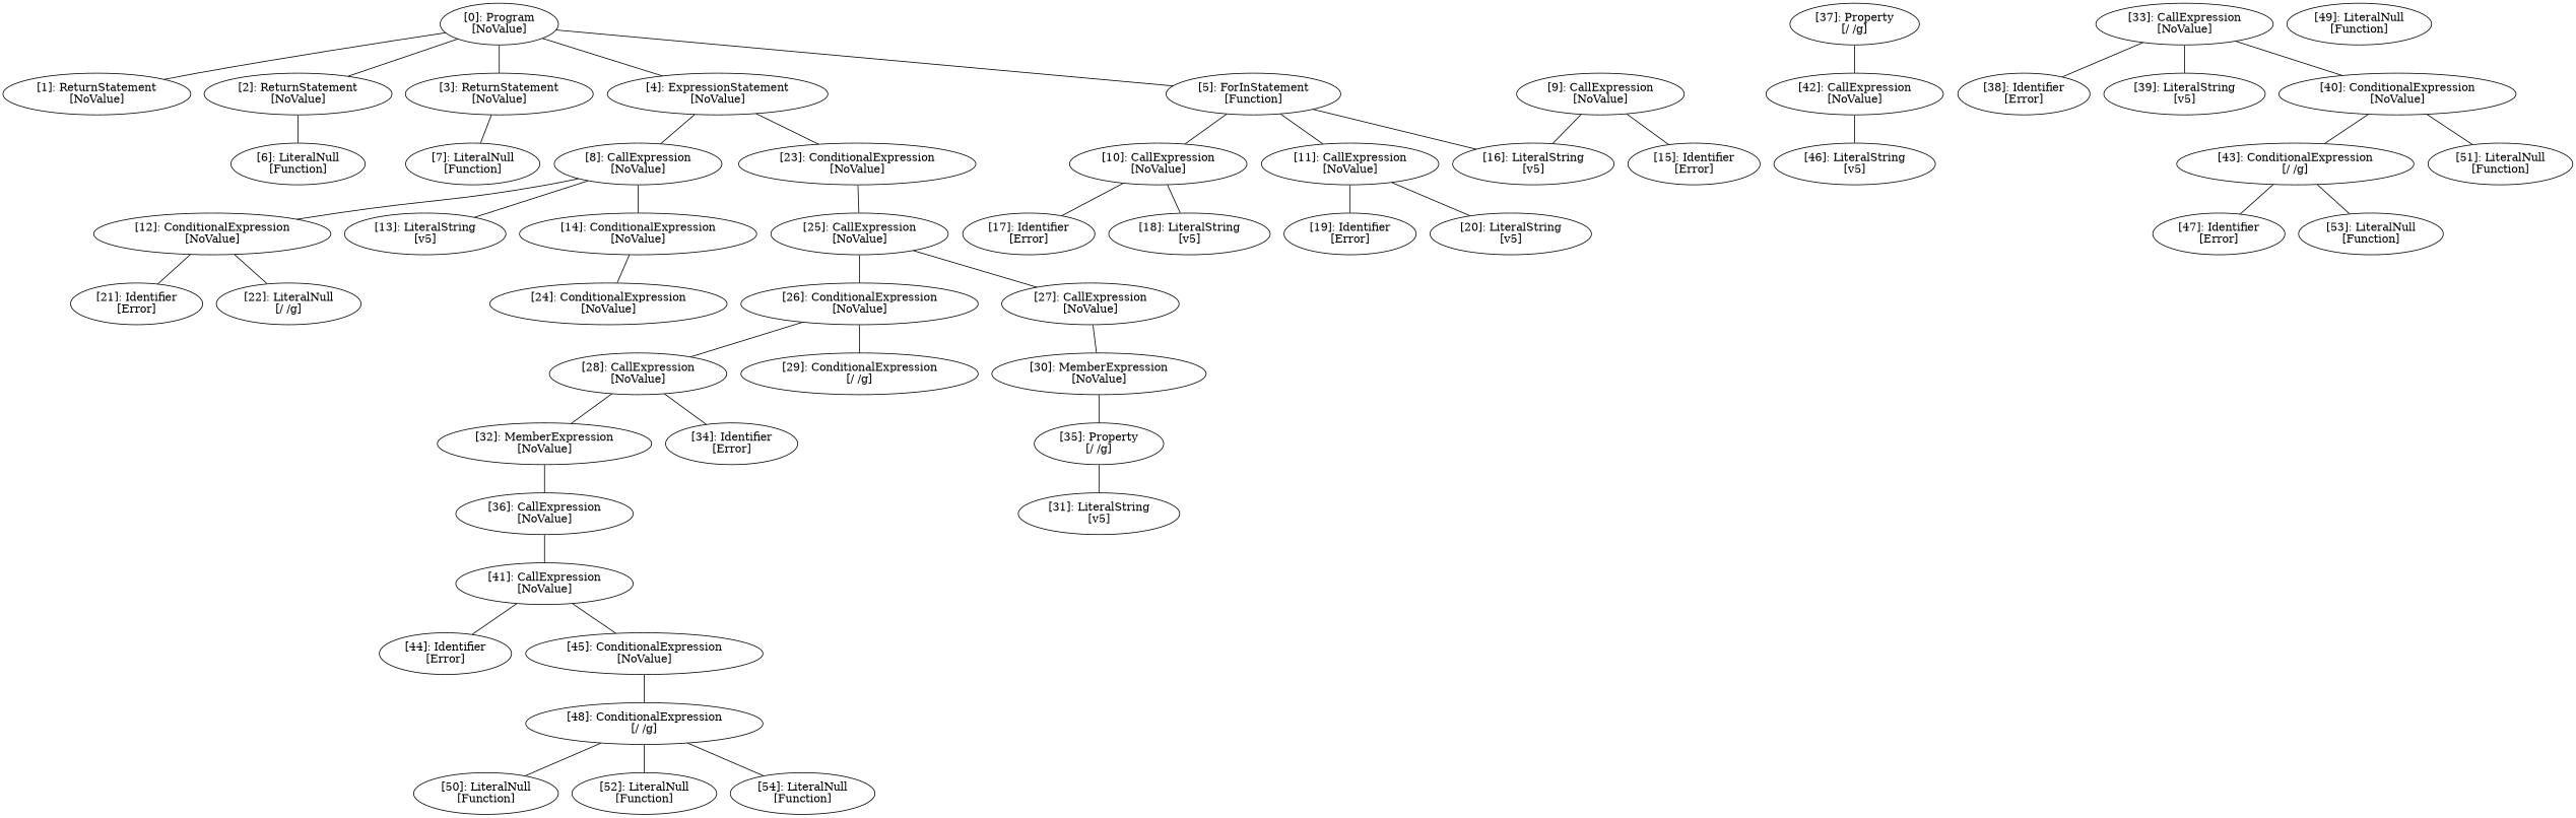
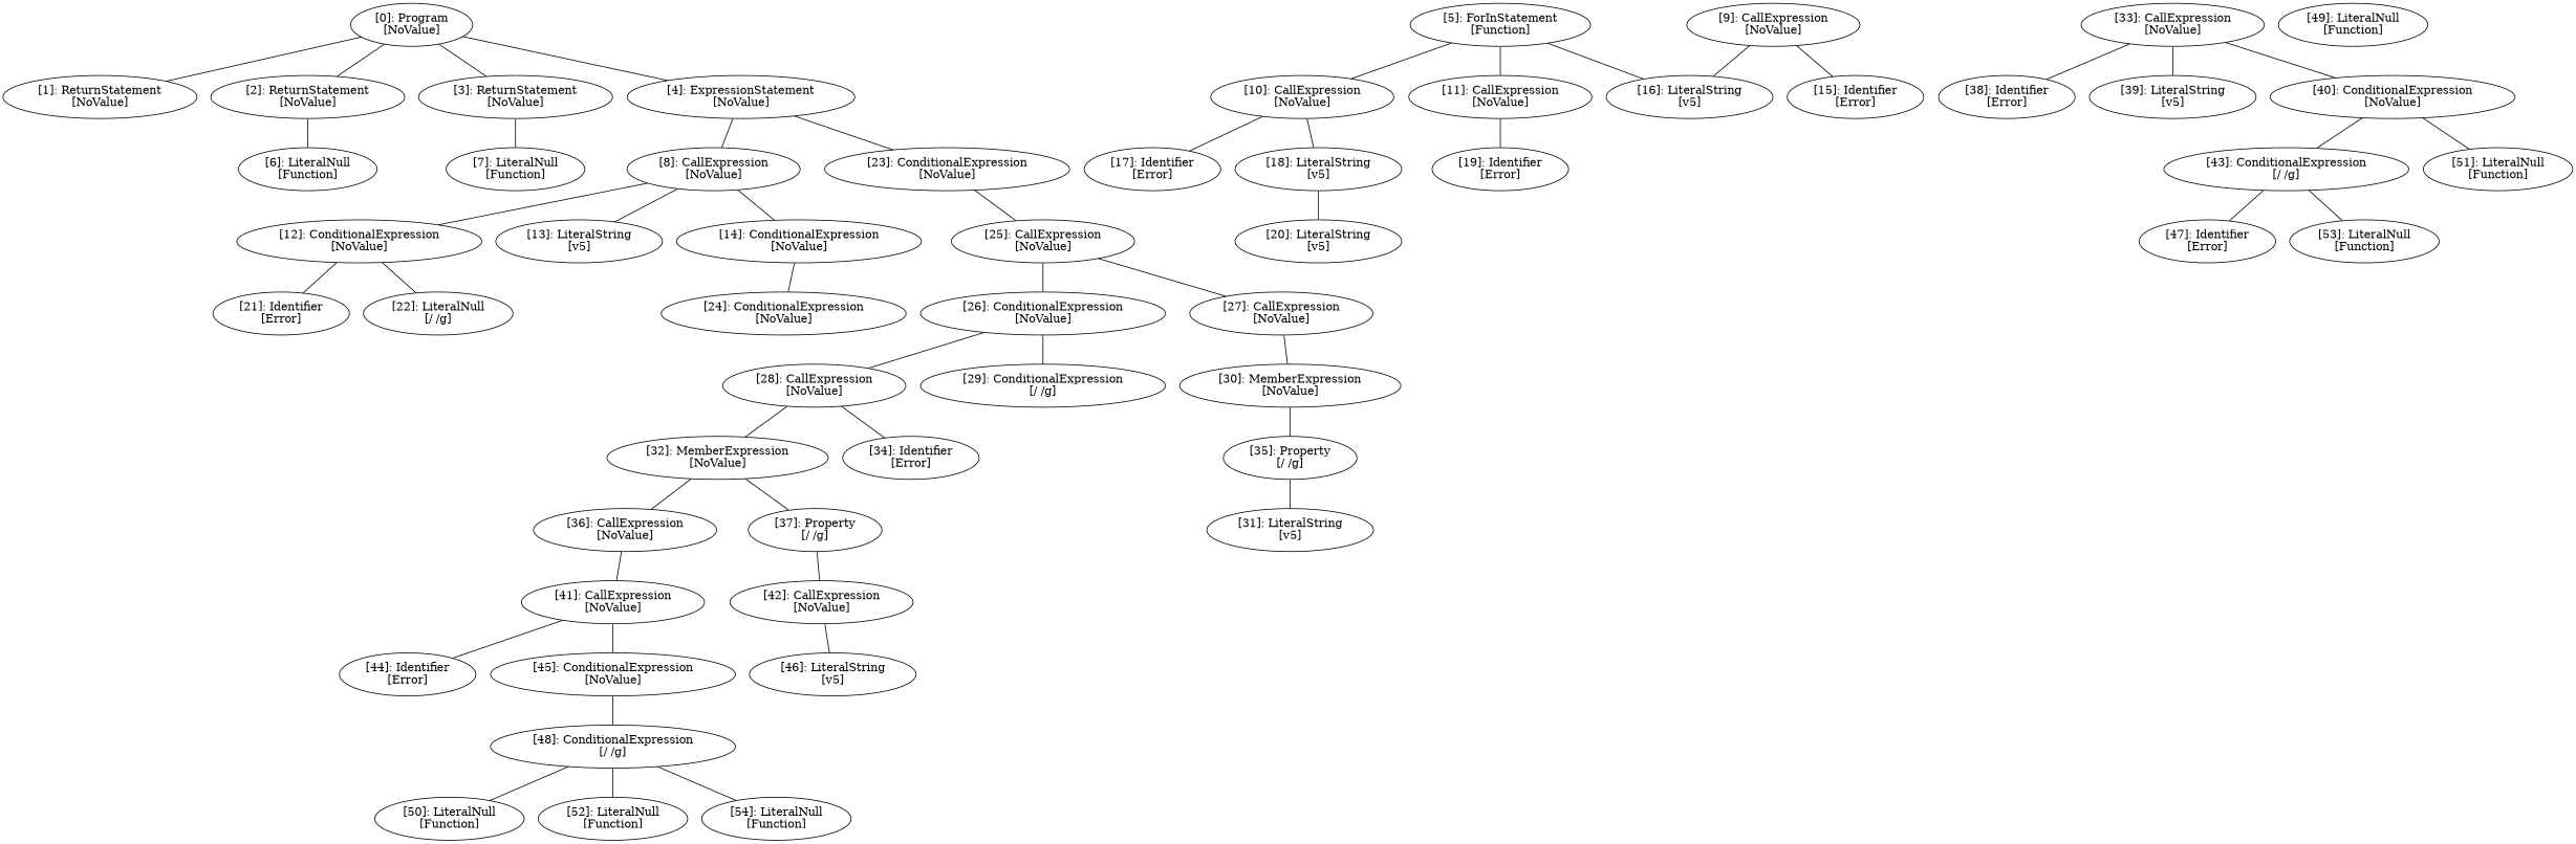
  graph {
    n1 [label="[0]: Program\n[NoValue]"]
    n2 [label="[1]: ReturnStatement\n[NoValue]"]
    n3 [label="[2]: ReturnStatement\n[NoValue]"]
    n4 [label="[3]: ReturnStatement\n[NoValue]"]
    n5 [label="[4]: ExpressionStatement\n[NoValue]"]
    n6 [label="[5]: ForInStatement\n[Function]"]
    n7 [label="[6]: LiteralNull\n[Function]"]
    n8 [label="[7]: LiteralNull\n[Function]"]
    n9 [label="[8]: CallExpression\n[NoValue]"]
    n10 [label="[23]: ConditionalExpression\n[NoValue]"]
    n11 [label="[10]: CallExpression\n[NoValue]"]
    n12 [label="[11]: CallExpression\n[NoValue]"]
    n13 [label="[16]: LiteralString\n[v5]"]
    n14 [label="[12]: ConditionalExpression\n[NoValue]"]
    n15 [label="[13]: LiteralString\n[v5]"]
    n16 [label="[14]: ConditionalExpression\n[NoValue]"]
    n17 [label="[9]: CallExpression\n[NoValue]"]
    n18 [label="[15]: Identifier\n[Error]"]
    n19 [label="[17]: Identifier\n[Error]"]
    n20 [label="[18]: LiteralString\n[v5]"]
    n21 [label="[19]: Identifier\n[Error]"]
    n22 [label="[20]: LiteralString\n[v5]"]
    n23 [label="[21]: Identifier\n[Error]"]
    n24 [label="[22]: LiteralNull\n[/ /g]"]
    n25 [label="[24]: ConditionalExpression\n[NoValue]"]
    n26 [label="[25]: CallExpression\n[NoValue]"]
    n27 [label="[26]: ConditionalExpression\n[NoValue]"]
    n28 [label="[27]: CallExpression\n[NoValue]"]
    n29 [label="[28]: CallExpression\n[NoValue]"]
    n30 [label="[29]: ConditionalExpression\n[/ /g]"]
    n31 [label="[30]: MemberExpression\n[NoValue]"]
    n32 [label="[32]: MemberExpression\n[NoValue]"]
    n33 [label="[34]: Identifier\n[Error]"]
    n34 [label="[35]: Property\n[/ /g]"]
    n35 [label="[31]: LiteralString\n[v5]"]
    n36 [label="[36]: CallExpression\n[NoValue]"]
    n37 [label="[37]: Property\n[/ /g]"]
    n38 [label="[33]: CallExpression\n[NoValue]"]
    n39 [label="[38]: Identifier\n[Error]"]
    n40 [label="[39]: LiteralString\n[v5]"]
    n41 [label="[40]: ConditionalExpression\n[NoValue]"]
    n42 [label="[41]: CallExpression\n[NoValue]"]
    n43 [label="[42]: CallExpression\n[NoValue]"]
    n44 [label="[43]: ConditionalExpression\n[/ /g]"]
    n45 [label="[51]: LiteralNull\n[Function]"]
    n46 [label="[44]: Identifier\n[Error]"]
    n47 [label="[45]: ConditionalExpression\n[NoValue]"]
    n48 [label="[46]: LiteralString\n[v5]"]
    n49 [label="[47]: Identifier\n[Error]"]
    n50 [label="[53]: LiteralNull\n[Function]"]
    n51 [label="[48]: ConditionalExpression\n[/ /g]"]
    n52 [label="[50]: LiteralNull\n[Function]"]
    n53 [label="[52]: LiteralNull\n[Function]"]
    n54 [label="[54]: LiteralNull\n[Function]"]
    n55 [label="[49]: LiteralNull\n[Function]"]
    n1 -- n2
    n1 -- n3
    n1 -- n4
    n1 -- n5
-   n1 -- n6
    n3 -- n7
    n4 -- n8
    n5 -- n9
    n5 -- n10
    n6 -- n11
    n6 -- n12
    n6 -- n13
    n9 -- n14
    n9 -- n15
    n9 -- n16
    n10 -- n26
    n11 -- n19
    n11 -- n20
    n12 -- n21
-   n12 -- n22
+   n20 -- n22
    n14 -- n23
    n14 -- n24
    n16 -- n25
    n17 -- n13
    n17 -- n18
    n26 -- n27
    n26 -- n28
    n27 -- n29
    n27 -- n30
    n28 -- n31
    n29 -- n32
    n29 -- n33
    n31 -- n34
    n32 -- n36
+   n32 -- n37
    n34 -- n35
    n36 -- n42
    n37 -- n43
    n38 -- n39
    n38 -- n40
    n38 -- n41
    n41 -- n44
    n41 -- n45
    n42 -- n46
    n42 -- n47
    n43 -- n48
    n44 -- n49
    n44 -- n50
    n47 -- n51
    n51 -- n52
    n51 -- n53
    n51 -- n54
  }
